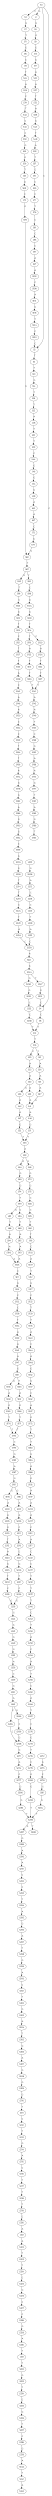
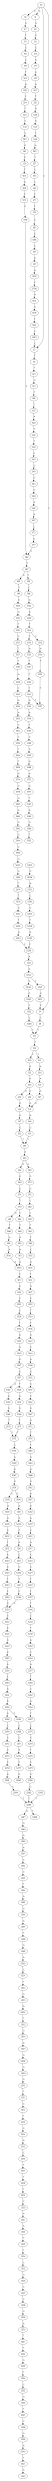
  strict digraph {
    fontname=Montserrat
    node [fontname=Montserrat]
    edge [fontname=Montserrat]
    S0
    S1
    S2
    S3
    S4
    S5
    S6
    S7
    S8
    S9
    S10
    S11
    S12
    S13
    S14
    S15
    S16
    S17
    S18
    S19
    S20
    S21
    S22
    S23
    S24
    S25
    S26
    S27
    S28
    S29
    S30
    S31
    S32
    S33
    S34
    S35
    S36
    S37
    S38
    S39
    S40
    S41
    S42
    S43
    S44
    S45
    S46
    S47
    S48
    S49
    S50
    S51
    S52
    S53
    S54
    S55
    S56
    S57
    S58
    S59
    S60
    S61
    S62
    S63
    S64
    S65
    S66
    S67
    S68
    S69
    S70
    S71
    S72
    S73
    S74
    S75
    S76
    S77
    S78
    S79
    S80
    S81
    S82
    S83
    S84
    S85
    S86
    S87
    S88
    S89
    S90
    S91
    S92
    S93
    S94
    S95
    S96
    S97
    S98
    S99
    S100
    S101
    S102
    S103
    S104
    S105
    S106
    S107
    S108
    S109
    S110
    S111
    S112
    S113
    S114
    S115
    S116
    S117
    S118
    S119
    S120
    S121
    S122
    S123
    S124
    S125
    S126
    S127
    S128
    S129
    S130
    S131
    S132
    S133
    S134
    S135
    S136
    S137
    S138
    S139
    S140
    S141
    S142
    S143
    S144
    S145
    S146
    S147
    S148
    S149
    S150
    S151
    S152
    S153
    S154
    S155
    S156
    S157
    S158
    S159
    S160
    S161
    S162
    S163
    S164
    S165
    S166
    S167
    S168
    S169
    S170
    S171
    S172
    S173
    S174
    S175
    S176
    S177
    S178
    S179
    S180
    S181
    S182
    S183
    S184
    S185
    S186
    S187
    S188
    S189
    S190
    S191
    S192
    S193
    S194
    S195
    S196
    S197
    S199
    S200
    S201
    S202
    S204
    S205
    S206
    S207
    S203
    S208
    S209
    S210
    S211
    S212
    S213
    S214
    S215
    S216
    S217
    S218
    S219
    S220
    S221
    S222
    S223
    S224
    S225
    S226
    S227
    S228
    S229
    S230
    S231
    S232
    S233
    S234
    S235
    S236
    S237
    S238
    S239
    S240
    S241
    S242
    S243
    S244
    S245
    S246
    S247
    S248
    S249
    S250
    S251
    S252
    S253
    S254
    S255
    S256
    S257
    S258
    S259
    S260
    S261
    S262
    S263
    S264
    S265
    S266
    S267
    S268
    S269
    S270
    S271
    S272
    S273
    S274
    S275
    S276
    S277
    S278
    S279
    S280
    S281
    S282
    S283
    S284
    S285
    S286
    S287
    S288
    S289
    S290
    S291
    S292
    S293
    S294
    S295
    S296
    S297
    S298
    S299
    S300
    S301
    S302
    S303
    S304
    S305
    S306
    S307
    S308
    S309
    S310
    S311
    S312
    S313
    S314
    S315
    S316
    S317
    S318
    S319
    S320
    S321
    S322
    S323
    S324
    S325
    S326
    S327
    S328
    S329
    S330
    S331
    S332
    S333
    S334
    S335
    S336
    S337
    S338
    S339
    S340
    S341
    S342
    S0 -> S1 [label=G]
    S0 -> S2 [label=C]
    S0 -> S3 [label=C]
    S0 -> S4 [label=C]
    S1 -> S5 [label=G]
    S2 -> S6 [label=T]
    S3 -> S7 [label=G]
    S4 -> S8 [label=C]
    S5 -> S9 [label=G]
    S6 -> S10 [label=T]
    S7 -> S11 [label=T]
    S8 -> S12 [label=T]
    S9 -> S13 [label=G]
    S10 -> S14 [label=G]
    S11 -> S15 [label=G]
    S12 -> S16 [label=T]
    S13 -> S17 [label=G]
    S14 -> S18 [label=T]
    S15 -> S19 [label=C]
    S16 -> S20 [label=C]
    S16 -> S21 [label=T]
    S17 -> S22 [label=A]
    S18 -> S23 [label=T]
    S19 -> S24 [label=T]
    S20 -> S25 [label=A]
    S21 -> S26 [label=A]
    S22 -> S27 [label=A]
    S23 -> S28 [label=A]
    S24 -> S29 [label=A]
    S25 -> S30 [label=A]
    S26 -> S31 [label=A]
    S27 -> S32 [label=T]
    S28 -> S33 [label=T]
    S29 -> S34 [label=C]
    S30 -> S35 [label=A]
    S30 -> S36 [label=G]
    S31 -> S37 [label=A]
    S32 -> S38 [label=A]
    S33 -> S39 [label=T]
    S34 -> S40 [label=T]
    S35 -> S41 [label=A]
    S36 -> S42 [label=A]
    S37 -> S41 [label=A]
    S38 -> S43 [label=G]
    S39 -> S44 [label=C]
    S40 -> S45 [label=C]
    S41 -> S46 [label=A]
    S42 -> S47 [label=A]
    S43 -> S48 [label=T]
    S44 -> S49 [label=G]
    S45 -> S50 [label=C]
    S46 -> S51 [label=G]
    S47 -> S52 [label=G]
    S48 -> S53 [label=A]
    S49 -> S54 [label=G]
    S50 -> S55 [label=G]
    S51 -> S56 [label=T]
    S52 -> S56 [label=T]
    S53 -> S57 [label=T]
    S54 -> S58 [label=G]
    S55 -> S59 [label=G]
    S56 -> S60 [label=A]
    S57 -> S61 [label=C]
    S58 -> S62 [label=A]
    S59 -> S63 [label=T]
    S60 -> S64 [label=A]
    S60 -> S65 [label=G]
    S61 -> S66 [label=C]
    S62 -> S67 [label=A]
    S63 -> S68 [label=A]
    S64 -> S69 [label=G]
    S65 -> S70 [label=G]
    S66 -> S71 [label=C]
    S67 -> S72 [label=C]
    S68 -> S73 [label=C]
    S69 -> S74 [label=G]
    S70 -> S75 [label=G]
    S71 -> S76 [label=T]
    S72 -> S77 [label=G]
    S73 -> S78 [label=G]
    S74 -> S79 [label=T]
    S75 -> S80 [label=C]
    S76 -> S81 [label=C]
    S77 -> S82 [label=G]
    S78 -> S82 [label=G]
    S79 -> S83 [label=G]
    S79 -> S84 [label=C]
    S80 -> S85 [label=C]
    S81 -> S86 [label=C]
    S82 -> S87 [label=T]
    S83 -> S88 [label=T]
    S84 -> S89 [label=T]
    S85 -> S90 [label=T]
    S86 -> S91 [label=C]
    S87 -> S92 [label=T]
    S87 -> S93 [label=G]
    S88 -> S94 [label=A]
    S89 -> S95 [label=A]
    S90 -> S96 [label=T]
    S91 -> S97 [label=A]
    S92 -> S98 [label=C]
    S93 -> S99 [label=T]
    S94 -> S100 [label=A]
    S95 -> S101 [label=A]
    S96 -> S102 [label=C]
    S97 -> S103 [label=A]
    S98 -> S104 [label=A]
    S99 -> S105 [label=C]
    S100 -> S106 [label=A]
    S101 -> S106 [label=A]
    S102 -> S107 [label=A]
    S103 -> S108 [label=C]
    S104 -> S109 [label=G]
    S105 -> S110 [label=G]
    S106 -> S111 [label=C]
    S107 -> S112 [label=T]
    S108 -> S113 [label=A]
    S109 -> S114 [label=T]
    S110 -> S115 [label=T]
    S111 -> S116 [label=G]
    S112 -> S117 [label=G]
    S113 -> S118 [label=G]
    S114 -> S119 [label=T]
    S114 -> S120 [label=C]
    S115 -> S121 [label=C]
    S116 -> S122 [label=C]
    S117 -> S123 [label=C]
    S118 -> S124 [label=T]
    S119 -> S125 [label=A]
    S120 -> S126 [label=A]
    S121 -> S127 [label=T]
    S122 -> S128 [label=C]
    S123 -> S129 [label=T]
    S124 -> S130 [label=C]
    S125 -> S131 [label=T]
    S126 -> S132 [label=T]
    S127 -> S133 [label=T]
    S128 -> S134 [label=T]
    S129 -> S135 [label=T]
    S130 -> S2 [label=C]
    S131 -> S136 [label=T]
    S132 -> S137 [label=T]
    S133 -> S138 [label=A]
    S134 -> S139 [label=A]
    S135 -> S140 [label=A]
    S136 -> S141 [label=T]
-   S137 -> S141 [label=T]
+   S141 -> S137 [label=T]
    S138 -> S142 [label=C]
    S139 -> S143 [label=A]
    S140 -> S144 [label=C]
    S141 -> S145 [label=A]
    S142 -> S146 [label=A]
    S143 -> S147 [label=A]
    S144 -> S148 [label=A]
    S145 -> S149 [label=A]
    S146 -> S150 [label=A]
    S147 -> S151 [label=G]
    S148 -> S152 [label=G]
    S149 -> S153 [label=T]
    S150 -> S154 [label=C]
    S151 -> S155 [label=A]
    S151 -> S156 [label=T]
    S152 -> S157 [label=G]
    S153 -> S158 [label=C]
    S154 -> S159 [label=C]
    S155 -> S160 [label=A]
    S156 -> S161 [label=A]
    S157 -> S162 [label=C]
    S158 -> S163 [label=G]
    S159 -> S164 [label=T]
    S160 -> S165 [label=G]
    S161 -> S166 [label=G]
    S162 -> S167 [label=A]
    S163 -> S168 [label=A]
    S164 -> S169 [label=T]
    S165 -> S170 [label=T]
    S166 -> S171 [label=T]
    S167 -> S172 [label=G]
    S168 -> S173 [label=A]
    S169 -> S174 [label=A]
    S170 -> S175 [label=T]
    S171 -> S175 [label=T]
    S172 -> S176 [label=T]
    S173 -> S177 [label=G]
    S174 -> S178 [label=G]
    S175 -> S179 [label=C]
    S176 -> S180 [label=T]
    S177 -> S181 [label=T]
    S178 -> S182 [label=G]
    S179 -> S183 [label=G]
    S180 -> S184 [label=G]
    S181 -> S185 [label=A]
    S182 -> S186 [label=A]
    S183 -> S187 [label=A]
    S184 -> S188 [label=A]
    S185 -> S189 [label=G]
    S186 -> S190 [label=G]
    S187 -> S191 [label=G]
    S188 -> S192 [label=G]
    S189 -> S193 [label=T]
    S190 -> S194 [label=G]
    S191 -> S195 [label=G]
    S191 -> S196 [label=G]
    S192 -> S197 [label=A]
    S194 -> S199 [label=C]
    S195 -> S200 [label=A]
    S196 -> S201 [label=A]
    S197 -> S202 [label=A]
    S199 -> S204 [label=G]
    S200 -> S205 [label=A]
    S201 -> S206 [label=A]
    S202 -> S207 [label=A]
    S204 -> S209 [label=G]
    S205 -> S210 [label=G]
    S206 -> S211 [label=C]
    S207 -> S212 [label=C]
    S203 -> S208 [label=G]
    S208 -> S213 [label=A]
    S209 -> S214 [label=T]
    S210 -> S215 [label=T]
    S211 -> S216 [label=A]
    S212 -> S217 [label=A]
    S213 -> S218 [label=C]
    S214 -> S219 [label=T]
    S215 -> S220 [label=A]
    S216 -> S221 [label=C]
    S217 -> S222 [label=C]
    S218 -> S223 [label=C]
    S219 -> S224 [label=C]
    S220 -> S225 [label=G]
    S221 -> S226 [label=G]
    S222 -> S227 [label=C]
    S223 -> S228 [label=T]
    S224 -> S229 [label=T]
    S225 -> S230 [label=T]
    S226 -> S231 [label=T]
    S227 -> S232 [label=T]
    S228 -> S233 [label=A]
    S229 -> S234 [label=A]
    S230 -> S235 [label=C]
    S231 -> S236 [label=C]
    S232 -> S237 [label=T]
    S233 -> S238 [label=C]
    S234 -> S238 [label=C]
    S235 -> S239 [label=G]
    S236 -> S239 [label=G]
    S237 -> S240 [label=T]
    S238 -> S241 [label=A]
    S239 -> S242 [label=G]
    S240 -> S243 [label=C]
    S241 -> S244 [label=A]
    S242 -> S245 [label=A]
    S243 -> S246 [label=T]
    S244 -> S247 [label=T]
    S244 -> S248 [label=G]
    S245 -> S249 [label=G]
    S246 -> S250 [label=A]
    S247 -> S251 [label=G]
    S248 -> S252 [label=G]
    S249 -> S253 [label=G]
    S250 -> S254 [label=C]
    S251 -> S4 [label=C]
    S252 -> S255 [label=C]
    S253 -> S256 [label=A]
    S254 -> S257 [label=A]
    S255 -> S258 [label=C]
    S256 -> S259 [label=C]
    S257 -> S260 [label=T]
    S258 -> S12 [label=T]
    S259 -> S261 [label=G]
    S260 -> S262 [label=C]
    S261 -> S263 [label=A]
    S262 -> S264 [label=A]
    S263 -> S265 [label=C]
    S263 -> S266 [label=G]
    S264 -> S267 [label=T]
    S265 -> S268 [label=C]
    S266 -> S269 [label=C]
    S267 -> S270 [label=C]
    S268 -> S271 [label=G]
-   S269 -> S268 [label=G]
+   S269 -> S272 [label=G]
    S270 -> S273 [label=G]
    S271 -> S274 [label=A]
    S272 -> S275 [label=G]
    S273 -> S276 [label=T]
    S274 -> S277 [label=C]
    S275 -> S278 [label=C]
    S276 -> S279 [label=C]
    S277 -> S280 [label=G]
    S278 -> S281 [label=G]
    S279 -> S282 [label=G]
-   S280 -> S283 [label=G]
    S281 -> S284 [label=G]
    S282 -> S285 [label=G]
    S283 -> S286 [label=T]
    S284 -> S286 [label=T]
    S285 -> S286 [label=T]
    S286 -> S287 [label=A]
    S286 -> S288 [label=T]
    S287 -> S289 [label=G]
    S289 -> S290 [label=A]
    S290 -> S291 [label=A]
    S291 -> S292 [label=C]
    S292 -> S293 [label=C]
    S293 -> S294 [label=T]
    S294 -> S295 [label=A]
    S295 -> S296 [label=G]
    S296 -> S297 [label=A]
    S297 -> S298 [label=T]
    S298 -> S299 [label=G]
    S299 -> S300 [label=A]
    S300 -> S301 [label=C]
    S301 -> S302 [label=T]
    S302 -> S303 [label=G]
    S303 -> S304 [label=A]
    S304 -> S305 [label=T]
    S305 -> S306 [label=G]
    S306 -> S307 [label=A]
    S307 -> S308 [label=G]
    S308 -> S309 [label=G]
    S309 -> S310 [label=G]
    S310 -> S311 [label=T]
    S311 -> S312 [label=C]
    S312 -> S313 [label=T]
    S313 -> S314 [label=G]
    S314 -> S315 [label=A]
    S315 -> S316 [label=C]
    S316 -> S317 [label=T]
    S317 -> S318 [label=T]
    S318 -> S319 [label=T]
    S319 -> S320 [label=C]
    S320 -> S321 [label=A]
    S321 -> S322 [label=A]
    S322 -> S323 [label=T]
    S323 -> S324 [label=T]
    S324 -> S325 [label=C]
    S325 -> S326 [label=G]
    S326 -> S327 [label=C]
    S327 -> S328 [label=C]
    S328 -> S329 [label=G]
    S329 -> S330 [label=A]
    S330 -> S331 [label=T]
    S331 -> S332 [label=T]
    S332 -> S333 [label=G]
    S333 -> S334 [label=T]
    S334 -> S335 [label=C]
    S335 -> S336 [label=G]
    S336 -> S337 [label=T]
    S337 -> S338 [label=C]
    S338 -> S339 [label=G]
    S339 -> S340 [label=A]
    S340 -> S341 [label=T]
    S341 -> S342 [label=A]
  }
